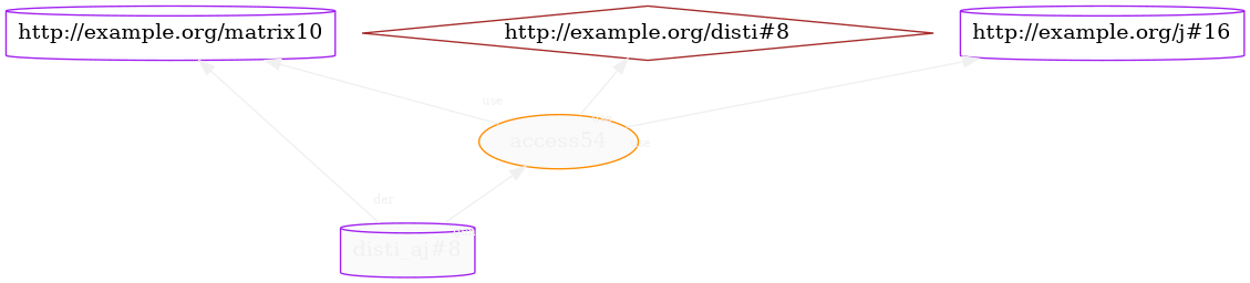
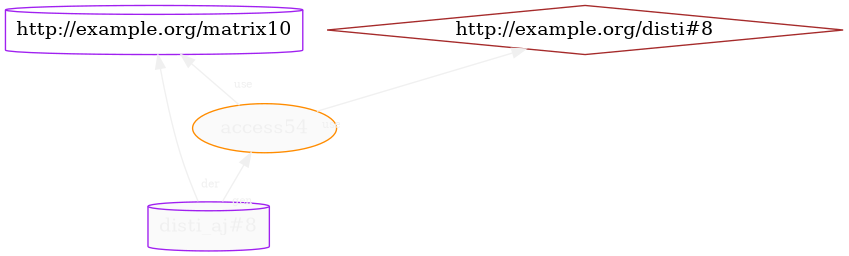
  digraph {
    rankdir=BT
    node [color=purple shape=cylinder]
    edge [color="#F0F0F0" fontcolor="#F0F0F0" labelangle=60.0 labeldistance=1.5 labelfontsize=8 rotation=20 taillabel=use]
    n1 [fillcolor="#FAFAFA" fontcolor="#F0F0F0" label="disti_aj#8" style=filled]
    n2 [color=darkorange fillcolor="#FAFAFA" fontcolor="#F0F0F0" label=access54 shape=ellipse sides=4 style=filled]
    "http://example.org/matrix10"
    "http://example.org/disti#8" [color=brown shape=diamond]
-   "http://example.org/j#16"
    n1 -> n2 [taillabel=gen]
    n1 -> "http://example.org/matrix10" [taillabel=der]
    n2 -> "http://example.org/matrix10"
    n2 -> "http://example.org/disti#8"
-   n2 -> "http://example.org/j#16"
  }
